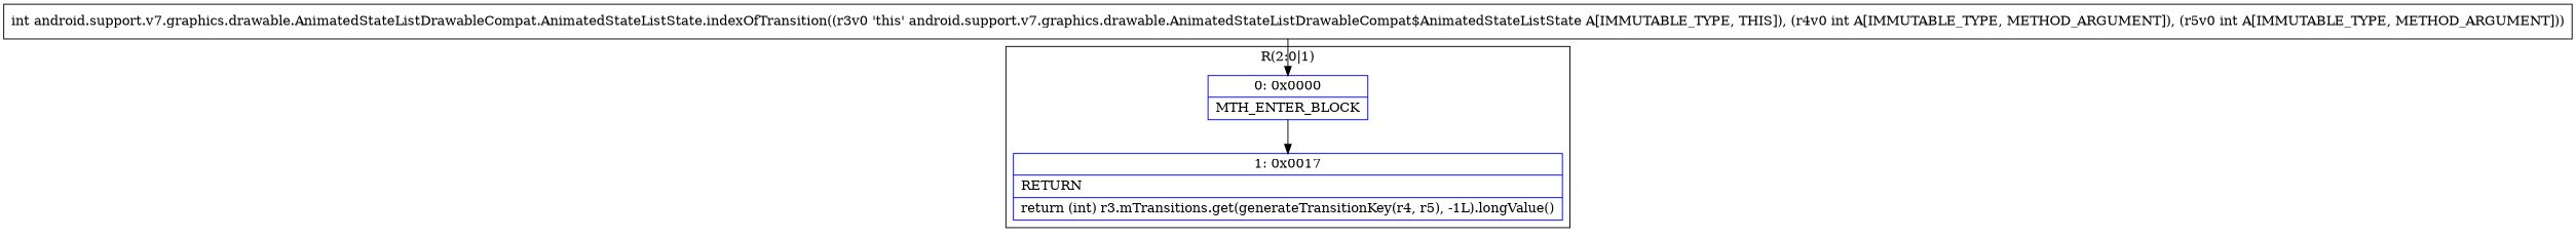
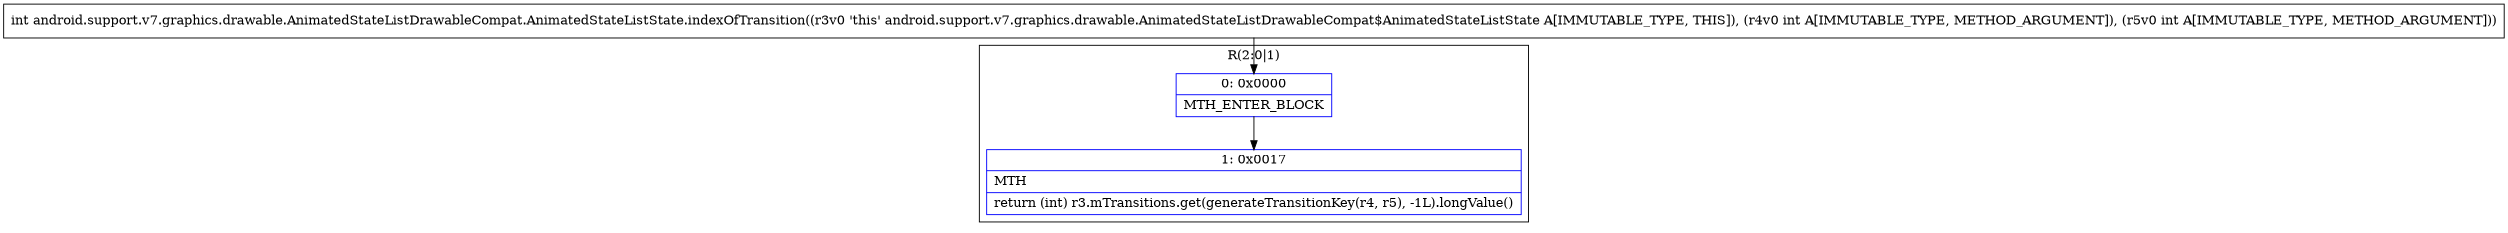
  digraph {
    node [color=blue shape=record]
    n1 [label="{0\:\ 0x0000|MTH_ENTER_BLOCK\l}"]
-   n2 [label="{1\:\ 0x0017|RETURN\l|return (int) r3.mTransitions.get(generateTransitionKey(r4, r5), \-1L).longValue()\l}"]
+   n2 [label="{1\:\ 0x0017|MTH\l|return (int) r3.mTransitions.get(generateTransitionKey(r4, r5), \-1L).longValue()\l}"]
    n3 [label="{int android.support.v7.graphics.drawable.AnimatedStateListDrawableCompat.AnimatedStateListState.indexOfTransition((r3v0 'this' android.support.v7.graphics.drawable.AnimatedStateListDrawableCompat$AnimatedStateListState A[IMMUTABLE_TYPE, THIS]), (r4v0 int A[IMMUTABLE_TYPE, METHOD_ARGUMENT]), (r5v0 int A[IMMUTABLE_TYPE, METHOD_ARGUMENT])) }" color=""]
    subgraph cluster_1 {
      label="R(2:0|1)"
      n1
      n2
    }
    n1 -> n2
    n3 -> n1
  }
